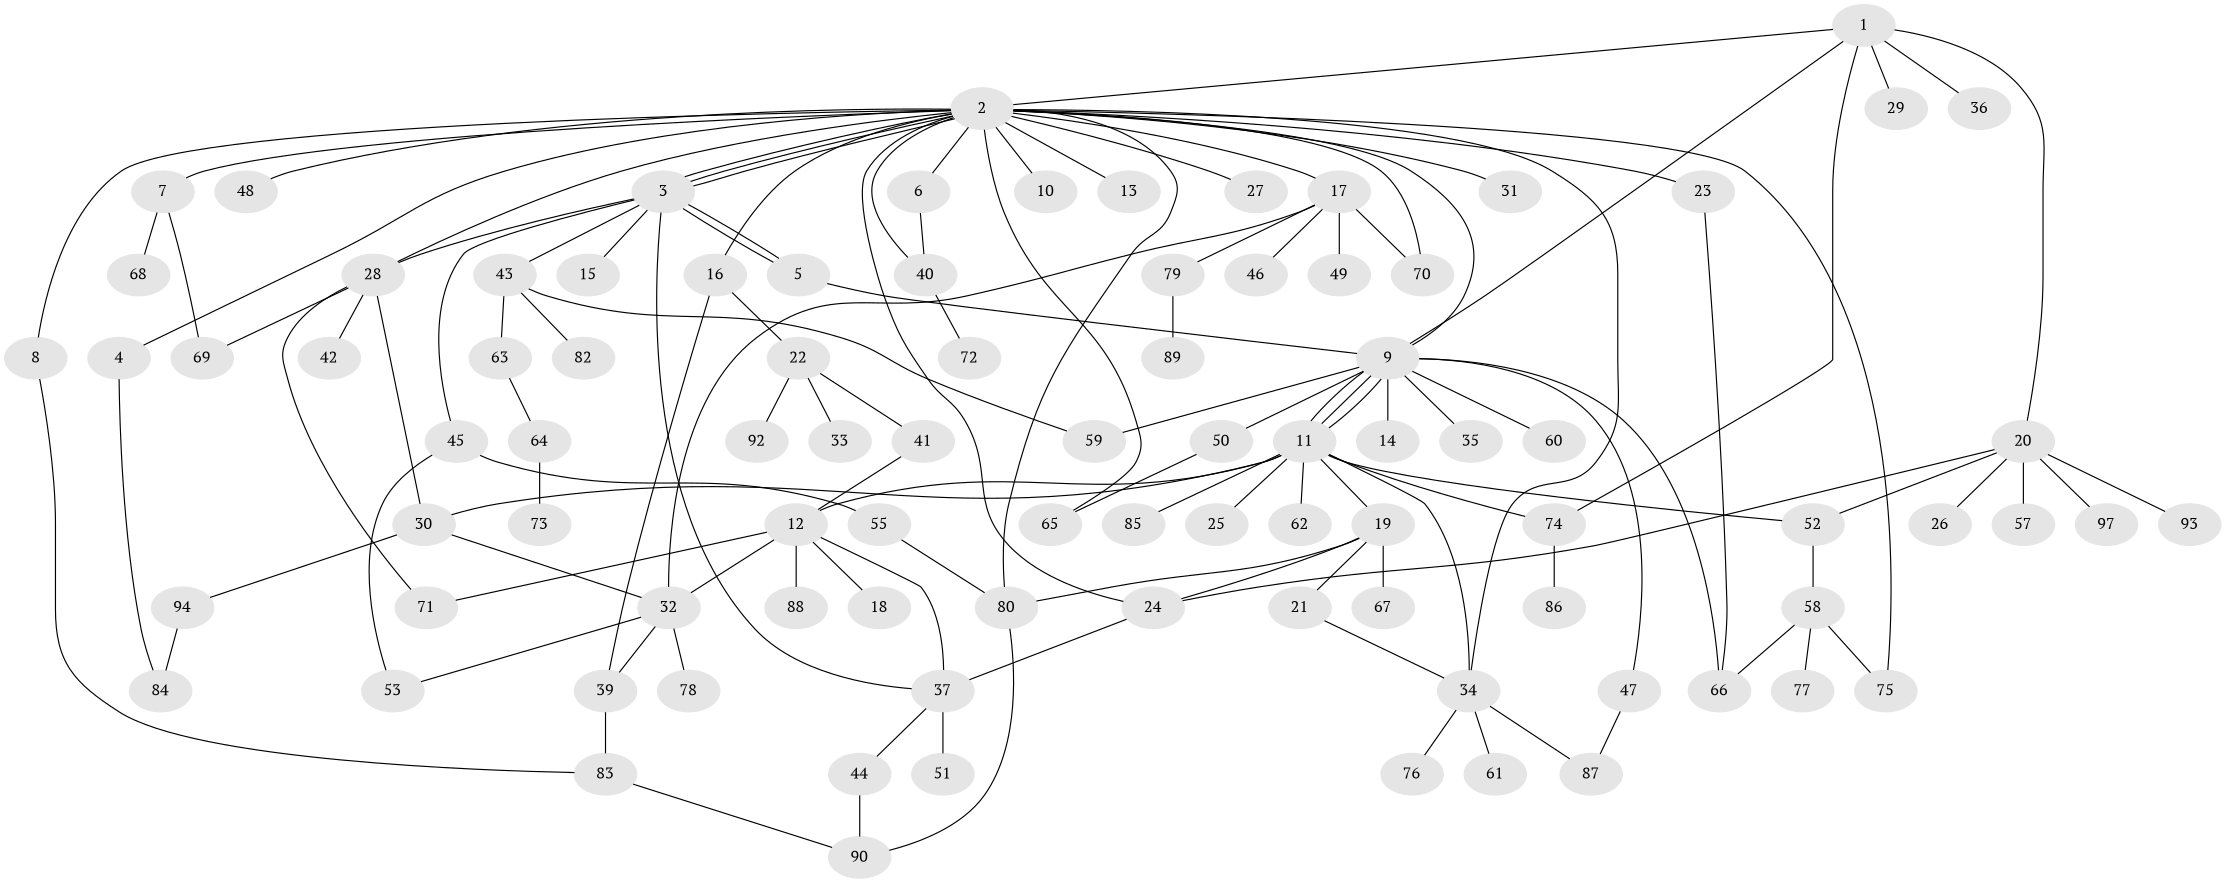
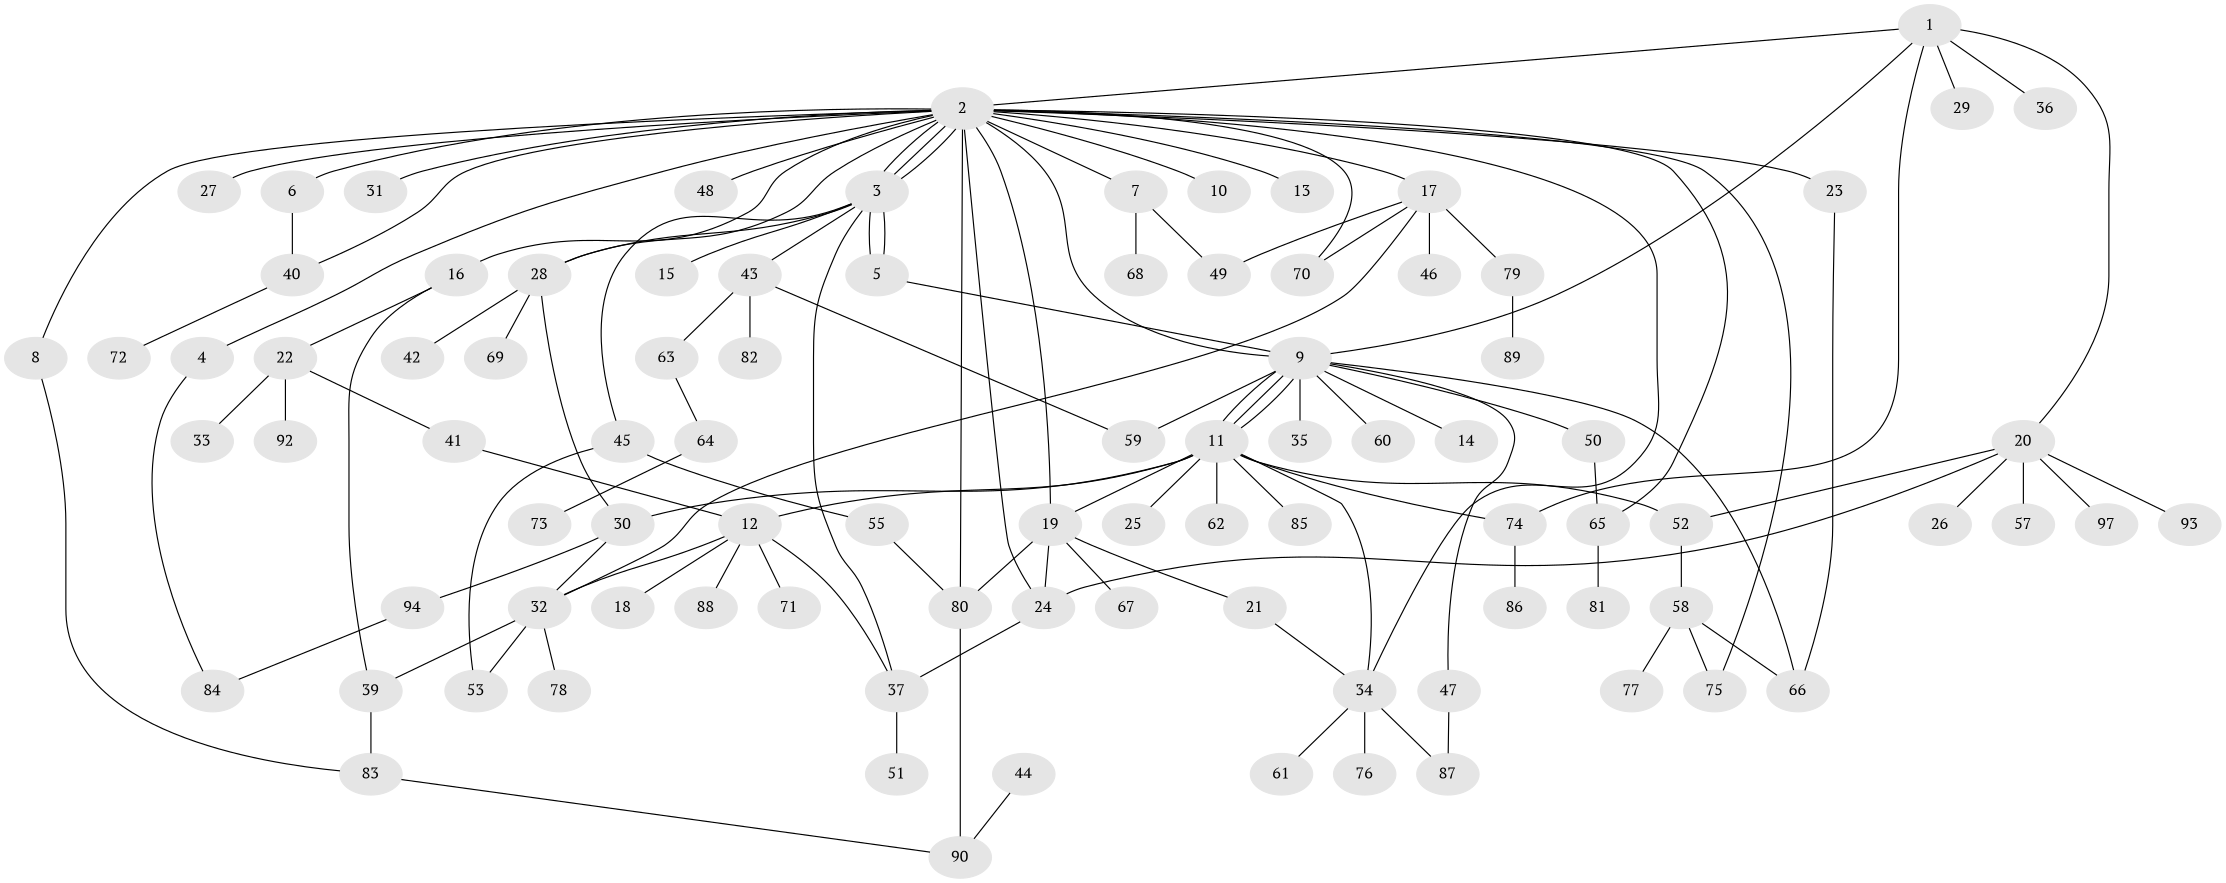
  graph {
    fontname="PT Serif"
    node [color=gray90 fontname="PT Serif" style=filled]
    edge [fontname="PT Serif"]
    1
    2
    9
    20
    29
    36
    74
    3
    4
    6
    7
    8
    10
    13
    16
    17
    19
    23
    24
    27
    28
    31
    34
    40
    48
    65
    75
    80
    70
    11
    14
    35
    47
    50
    59
    60
    66
    52
    26
    57
    n41 [label=97]
    93
    86
    5
    15
    37
    43
    45
    84
    68
    69
    83
    22
    39
    46
    32
    49
    79
    21
    67
    30
    71
    42
    61
    76
    87
    72
+   81
    90
    44
    51
    63
    82
    53
    55
    12
    18
    88
    25
    62
    85
    n82 [label=94]
    58
    78
    33
    41
    92
    89
    64
    77
    73
    1 -- 2
    1 -- 9
    1 -- 20
    1 -- 29
    1 -- 36
    1 -- 74
    2 -- 9
    2 -- 3
    2 -- 3
    2 -- 3
    2 -- 4
    2 -- 6
    2 -- 7
    2 -- 8
    2 -- 10
    2 -- 13
    2 -- 16
    2 -- 17
+   2 -- 19
    2 -- 23
    2 -- 24
    2 -- 27
    2 -- 28
    2 -- 31
    2 -- 34
    2 -- 40
    2 -- 48
    2 -- 65
    2 -- 75
    2 -- 80
    2 -- 70
    9 -- 11
    9 -- 11
    9 -- 11
    9 -- 14
    9 -- 35
    9 -- 47
    9 -- 50
    9 -- 59
    9 -- 60
    9 -- 66
    20 -- 24
    20 -- 52
    20 -- 26
    20 -- 57
    20 -- n41
    20 -- 93
    74 -- 86
    3 -- 28
    3 -- 5
    3 -- 5
    3 -- 15
    3 -- 37
    3 -- 43
    3 -- 45
    4 -- 84
    6 -- 40
    7 -- 68
-   7 -- 69
+   7 -- 49
    8 -- 83
    16 -- 22
    16 -- 39
    17 -- 70
    17 -- 46
    17 -- 32
    17 -- 49
    17 -- 79
    19 -- 24
    19 -- 80
    19 -- 21
    19 -- 67
    23 -- 66
    24 -- 37
    28 -- 69
    28 -- 30
-   28 -- 71
    28 -- 42
    34 -- 61
    34 -- 76
    34 -- 87
    40 -- 72
+   65 -- 81
    80 -- 90
    11 -- 74
    11 -- 19
    11 -- 34
    11 -- 52
    11 -- 30
    11 -- 12
    11 -- 25
    11 -- 62
    11 -- 85
    47 -- 87
    50 -- 65
    52 -- 58
    5 -- 9
-   37 -- 44
    37 -- 51
    43 -- 59
    43 -- 63
    43 -- 82
    45 -- 53
    45 -- 55
    83 -- 90
    22 -- 33
    22 -- 41
    22 -- 92
    39 -- 83
    32 -- 39
    32 -- 53
    32 -- 78
    79 -- 89
    21 -- 34
    30 -- 32
    30 -- n82
    44 -- 90
    63 -- 64
    55 -- 80
    12 -- 37
    12 -- 32
    12 -- 71
    12 -- 18
    12 -- 88
    n82 -- 84
    58 -- 75
    58 -- 66
    58 -- 77
    41 -- 12
    64 -- 73
  }
